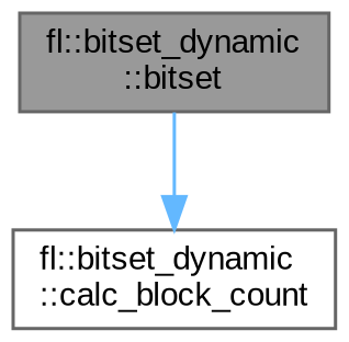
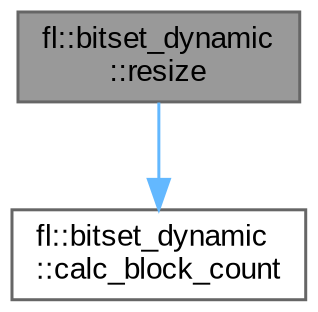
  digraph {
    rankdir=TB
    fontname="Liberation Sans"
    node [fontname="Liberation Sans" fontsize=10 shape=box style=filled]
-   n1 [color=gray40 fillcolor=grey60 fontcolor=black height=0.2 label="fl::bitset_dynamic\l::bitset" width=0.4]
+   n1 [color=gray40 fillcolor=grey60 fontcolor=black height=0.2 label="fl::bitset_dynamic\l::resize" width=0.4]
    n2 [color=grey40 fillcolor=white height=0.2 label="fl::bitset_dynamic\l::calc_block_count" width=0.4]
    n1 -> n2 [color=steelblue1 fontname="Liberation Sans" fontsize=10 labelfontname=Helvetica labelfontsize=10 style=solid]
  }
